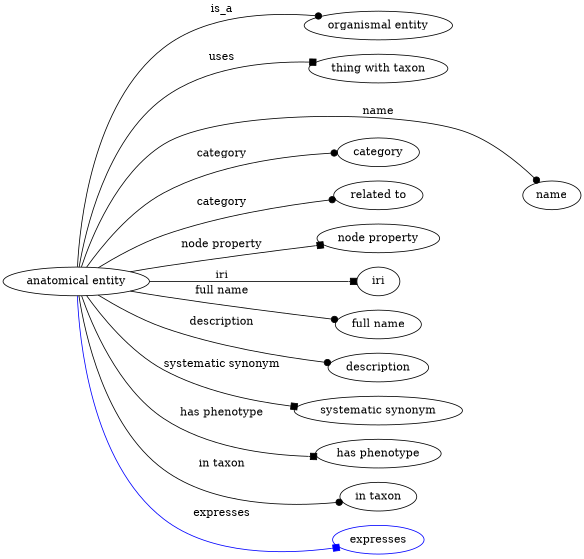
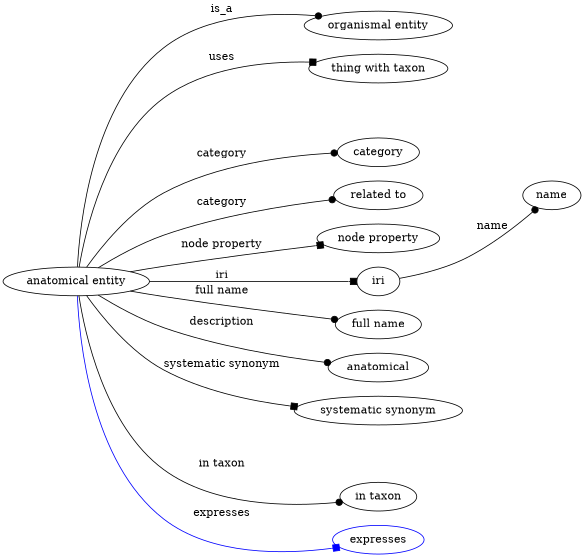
  digraph {
    rankdir=LR
    node [color=black]
    edge [arrowhead=dot color=black style=solid]
    n1 [height=0.5 label="anatomical entity" width=1.9792 color=""]
    "organismal entity" [height=0.5 width=1.9888 color=""]
    "thing with taxon" [height=0.5 width=1.891 color=""]
    name [height=0.5 width=0.75]
    category [height=0.5 width=0.75]
    "related to" [height=0.5 width=0.75]
    "node property" [height=0.5 width=0.75]
    iri [height=0.5 width=0.75]
    "full name" [height=0.5 width=0.75]
-   description [height=0.5 width=0.75]
+   description [height=0.5 width=0.75 label=anatomical]
    "systematic synonym" [height=0.5 width=0.75]
-   "has phenotype" [height=0.5 width=0.75]
    "in taxon" [height=0.5 width=0.75]
    expresses [color=blue height=0.5 width=0.75]
    n1 -> "organismal entity" [label=is_a color="" style=""]
    n1 -> "thing with taxon" [arrowhead=box label=uses color="" style=""]
-   n1 -> name [label=name]
+   iri -> name [label=name]
    n1 -> category [label=category]
    n1 -> "related to" [label=category]
    n1 -> "node property" [arrowhead=box label="node property"]
    n1 -> iri [arrowhead=box label=iri]
    n1 -> "full name" [label="full name"]
    n1 -> description [label=description]
    n1 -> "systematic synonym" [arrowhead=box label="systematic synonym"]
-   n1 -> "has phenotype" [arrowhead=box label="has phenotype"]
    n1 -> "in taxon" [label="in taxon"]
    n1 -> expresses [arrowhead=box color=blue label=expresses]
  }
